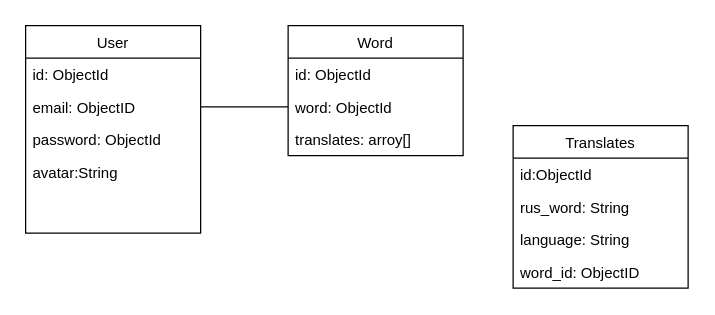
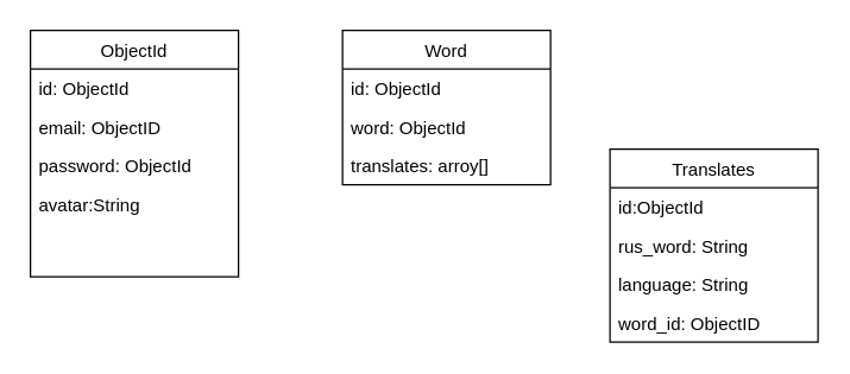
  <mxCell id="0" />
  <mxCell id="1" parent="0" />
  <mxCell id="2" value="Word" style="swimlane;fontStyle=0;childLayout=stackLayout;horizontal=1;startSize=26;horizontalStack=0;resizeParent=1;resizeParentMax=0;resizeLast=0;collapsible=1;marginBottom=0;" vertex="1" parent="1"><mxGeometry x="230" y="20" width="140" height="104" as="geometry"><mxRectangle x="330" y="170" width="60" height="26" as="alternateBounds" /></mxGeometry></mxCell>
  <mxCell id="3" value="id: ObjectId" style="text;strokeColor=none;fillColor=none;align=left;verticalAlign=top;spacingLeft=4;spacingRight=4;overflow=hidden;rotatable=0;points=[[0,0.5],[1,0.5]];portConstraint=eastwest;" vertex="1" parent="2"><mxGeometry y="26" width="140" height="26" as="geometry" /></mxCell>
  <mxCell id="4" value="word: ObjectId" style="text;strokeColor=none;fillColor=none;align=left;verticalAlign=top;spacingLeft=4;spacingRight=4;overflow=hidden;rotatable=0;points=[[0,0.5],[1,0.5]];portConstraint=eastwest;" vertex="1" parent="2"><mxGeometry y="52" width="140" height="26" as="geometry" /></mxCell>
  <mxCell id="5" value="translates: arroy[]" style="text;strokeColor=none;fillColor=none;align=left;verticalAlign=top;spacingLeft=4;spacingRight=4;overflow=hidden;rotatable=0;points=[[0,0.5],[1,0.5]];portConstraint=eastwest;" vertex="1" parent="2"><mxGeometry y="78" width="140" height="26" as="geometry" /></mxCell>
- <mxCell id="6" value="User" style="swimlane;fontStyle=0;childLayout=stackLayout;horizontal=1;startSize=26;horizontalStack=0;resizeParent=1;resizeParentMax=0;resizeLast=0;collapsible=1;marginBottom=0;" vertex="1" parent="1"><mxGeometry x="20" y="20" width="140" height="166" as="geometry" /></mxCell>
+ <mxCell id="6" value="ObjectId" style="swimlane;fontStyle=0;childLayout=stackLayout;horizontal=1;startSize=26;horizontalStack=0;resizeParent=1;resizeParentMax=0;resizeLast=0;collapsible=1;marginBottom=0;" vertex="1" parent="1"><mxGeometry x="20" y="20" width="140" height="166" as="geometry" /></mxCell>
  <mxCell id="7" value="id: ObjectId" style="text;strokeColor=none;fillColor=none;align=left;verticalAlign=top;spacingLeft=4;spacingRight=4;overflow=hidden;rotatable=0;points=[[0,0.5],[1,0.5]];portConstraint=eastwest;" vertex="1" parent="6"><mxGeometry y="26" width="140" height="26" as="geometry" /></mxCell>
  <mxCell id="8" value="email: ObjectID" style="text;strokeColor=none;fillColor=none;align=left;verticalAlign=top;spacingLeft=4;spacingRight=4;overflow=hidden;rotatable=0;points=[[0,0.5],[1,0.5]];portConstraint=eastwest;" vertex="1" parent="6"><mxGeometry y="52" width="140" height="26" as="geometry" /></mxCell>
  <mxCell id="9" value="password: ObjectId" style="text;strokeColor=none;fillColor=none;align=left;verticalAlign=top;spacingLeft=4;spacingRight=4;overflow=hidden;rotatable=0;points=[[0,0.5],[1,0.5]];portConstraint=eastwest;" vertex="1" parent="6"><mxGeometry y="78" width="140" height="26" as="geometry" /></mxCell>
  <mxCell id="10" value="avatar:String" style="text;strokeColor=none;fillColor=none;align=left;verticalAlign=top;spacingLeft=4;spacingRight=4;overflow=hidden;rotatable=0;points=[[0,0.5],[1,0.5]];portConstraint=eastwest;" vertex="1" parent="6"><mxGeometry y="104" width="140" height="62" as="geometry" /></mxCell>
  <mxCell id="11" value="Translates" style="swimlane;fontStyle=0;childLayout=stackLayout;horizontal=1;startSize=26;horizontalStack=0;resizeParent=1;resizeParentMax=0;resizeLast=0;collapsible=1;marginBottom=0;" vertex="1" parent="1"><mxGeometry x="410" y="100" width="140" height="130" as="geometry"><mxRectangle x="510" y="220" width="90" height="26" as="alternateBounds" /></mxGeometry></mxCell>
  <mxCell id="12" value="id:ObjectId" style="text;strokeColor=none;fillColor=none;align=left;verticalAlign=top;spacingLeft=4;spacingRight=4;overflow=hidden;rotatable=0;points=[[0,0.5],[1,0.5]];portConstraint=eastwest;" vertex="1" parent="11"><mxGeometry y="26" width="140" height="26" as="geometry" /></mxCell>
  <mxCell id="13" value="rus_word: String" style="text;strokeColor=none;fillColor=none;align=left;verticalAlign=top;spacingLeft=4;spacingRight=4;overflow=hidden;rotatable=0;points=[[0,0.5],[1,0.5]];portConstraint=eastwest;" vertex="1" parent="11"><mxGeometry y="52" width="140" height="26" as="geometry" /></mxCell>
  <mxCell id="14" value="language: String" style="text;strokeColor=none;fillColor=none;align=left;verticalAlign=top;spacingLeft=4;spacingRight=4;overflow=hidden;rotatable=0;points=[[0,0.5],[1,0.5]];portConstraint=eastwest;" vertex="1" parent="11"><mxGeometry y="78" width="140" height="26" as="geometry" /></mxCell>
  <mxCell id="15" value="word_id: ObjectID" style="text;strokeColor=none;fillColor=none;align=left;verticalAlign=top;spacingLeft=4;spacingRight=4;overflow=hidden;rotatable=0;points=[[0,0.5],[1,0.5]];portConstraint=eastwest;" vertex="1" parent="11"><mxGeometry y="104" width="140" height="26" as="geometry" /></mxCell>
- <mxCell id="16" value="" style="endArrow=none;html=1;entryX=0;entryY=0.5;entryDx=0;entryDy=0;exitX=1;exitY=0.5;exitDx=0;exitDy=0;" edge="1" parent="1" source="8" target="4"><mxGeometry width="50" height="50" relative="1" as="geometry"><mxPoint x="160" y="110" as="sourcePoint" /><mxPoint x="210" y="60" as="targetPoint" /></mxGeometry></mxCell>
